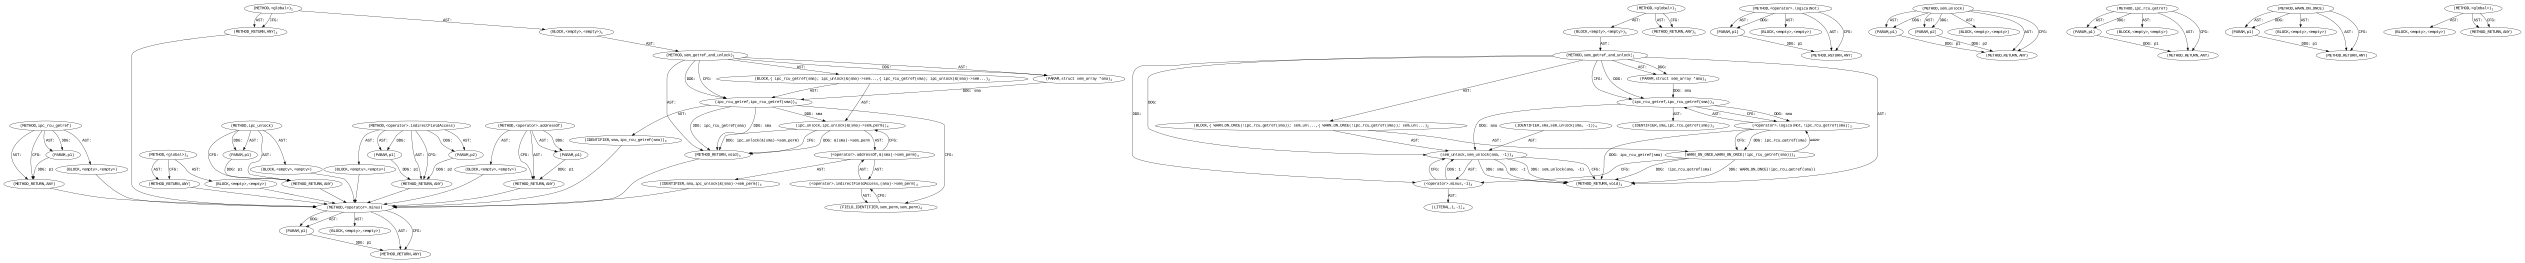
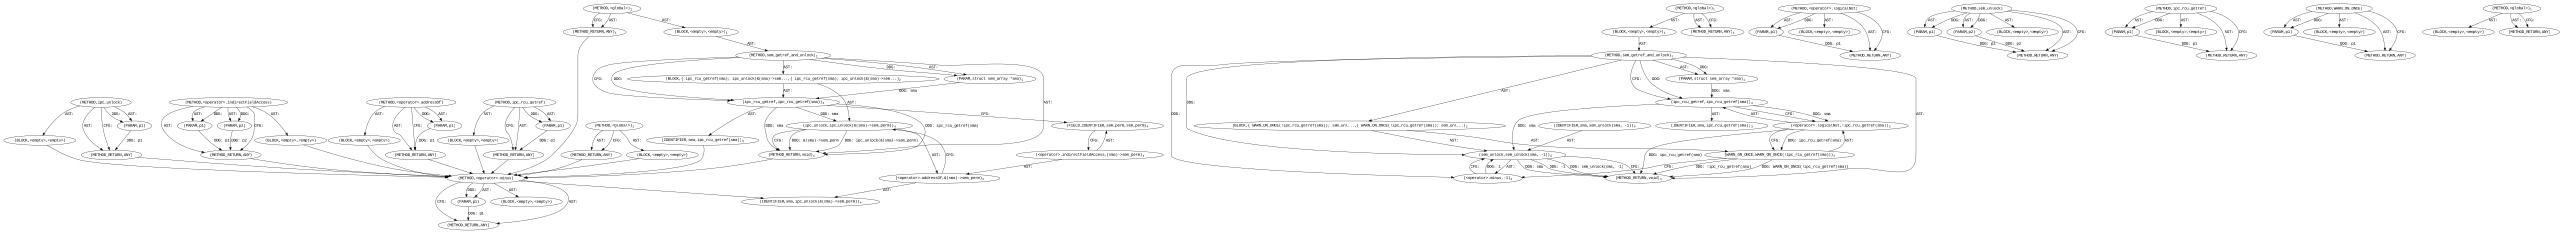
  digraph {
    fontname="Liberation Mono"
    node [fontname="Liberation Mono"]
    edge [fontname="Liberation Mono"]
    n1 [label=<(METHOD,&lt;global&gt;)<SUB>1</SUB>>]
    n2 [label=<(BLOCK,&lt;empty&gt;,&lt;empty&gt;)<SUB>1</SUB>>]
    n3 [label=<(METHOD_RETURN,ANY)<SUB>1</SUB>>]
    n4 [label=<(METHOD,sem_getref_and_unlock)<SUB>1</SUB>>]
    n5 [label=<(METHOD,&lt;operator&gt;.minus)>]
    n6 [label=<(PARAM,struct sem_array *sma)<SUB>1</SUB>>]
    n7 [label=<(BLOCK,{ 	ipc_rcu_getref(sma); 	ipc_unlock(&amp;(sma)-&gt;sem...,{ 	ipc_rcu_getref(sma); 	ipc_unlock(&amp;(sma)-&gt;sem...)<SUB>2</SUB>>]
    n8 [label=<(ipc_rcu_getref,ipc_rcu_getref(sma))<SUB>3</SUB>>]
    n9 [label=<(METHOD_RETURN,void)<SUB>1</SUB>>]
    n10 [label=<(ipc_unlock,ipc_unlock(&amp;(sma)-&gt;sem_perm))<SUB>4</SUB>>]
    n11 [label=<(IDENTIFIER,sma,ipc_rcu_getref(sma))<SUB>3</SUB>>]
    n12 [label=<(FIELD_IDENTIFIER,sem_perm,sem_perm)<SUB>4</SUB>>]
    n13 [label=<(&lt;operator&gt;.addressOf,&amp;(sma)-&gt;sem_perm)<SUB>4</SUB>>]
    n14 [label=<(&lt;operator&gt;.indirectFieldAccess,(sma)-&gt;sem_perm)<SUB>4</SUB>>]
    n15 [label=<(PARAM,p1)>]
    n16 [label=<(BLOCK,&lt;empty&gt;,&lt;empty&gt;)>]
    n17 [label=<(METHOD_RETURN,ANY)>]
    n18 [label=<(IDENTIFIER,sma,ipc_unlock(&amp;(sma)-&gt;sem_perm))<SUB>4</SUB>>]
    n19 [label=<(METHOD,ipc_unlock)>]
    n20 [label=<(PARAM,p1)>]
    n21 [label=<(BLOCK,&lt;empty&gt;,&lt;empty&gt;)>]
    n22 [label=<(METHOD_RETURN,ANY)>]
    n23 [label=<(METHOD,&lt;operator&gt;.indirectFieldAccess)>]
    n24 [label=<(PARAM,p1)>]
    n25 [label=<(PARAM,p2)>]
    n26 [label=<(BLOCK,&lt;empty&gt;,&lt;empty&gt;)>]
    n27 [label=<(METHOD_RETURN,ANY)>]
    n28 [label=<(METHOD,&lt;operator&gt;.addressOf)>]
    n29 [label=<(PARAM,p1)>]
    n30 [label=<(BLOCK,&lt;empty&gt;,&lt;empty&gt;)>]
    n31 [label=<(METHOD_RETURN,ANY)>]
    n32 [label=<(METHOD,ipc_rcu_getref)>]
    n33 [label=<(PARAM,p1)>]
    n34 [label=<(BLOCK,&lt;empty&gt;,&lt;empty&gt;)>]
    n35 [label=<(METHOD_RETURN,ANY)>]
    n36 [label=<(METHOD,&lt;global&gt;)<SUB>1</SUB>>]
    n37 [label=<(BLOCK,&lt;empty&gt;,&lt;empty&gt;)>]
    n38 [label=<(METHOD_RETURN,ANY)>]
    n39 [label=<(METHOD,&lt;global&gt;)<SUB>1</SUB>>]
    n40 [label=<(BLOCK,&lt;empty&gt;,&lt;empty&gt;)<SUB>1</SUB>>]
    n41 [label=<(METHOD_RETURN,ANY)<SUB>1</SUB>>]
    n42 [label=<(METHOD,sem_getref_and_unlock)<SUB>1</SUB>>]
    n43 [label=<(PARAM,struct sem_array *sma)<SUB>1</SUB>>]
    n44 [label=<(BLOCK,{ 	WARN_ON_ONCE(!ipc_rcu_getref(sma)); 	sem_unl...,{ 	WARN_ON_ONCE(!ipc_rcu_getref(sma)); 	sem_unl...)<SUB>2</SUB>>]
    n45 [label=<(ipc_rcu_getref,ipc_rcu_getref(sma))<SUB>3</SUB>>]
    n46 [label=<(sem_unlock,sem_unlock(sma, -1))<SUB>4</SUB>>]
    n47 [label=<(&lt;operator&gt;.minus,-1)<SUB>4</SUB>>]
    n48 [label=<(METHOD_RETURN,void)<SUB>1</SUB>>]
    n49 [label=<(WARN_ON_ONCE,WARN_ON_ONCE(!ipc_rcu_getref(sma)))<SUB>3</SUB>>]
    n50 [label=<(&lt;operator&gt;.logicalNot,!ipc_rcu_getref(sma))<SUB>3</SUB>>]
    n51 [label=<(IDENTIFIER,sma,ipc_rcu_getref(sma))<SUB>3</SUB>>]
-   n52 [label=<(LITERAL,1,-1)<SUB>4</SUB>>]
    n53 [label=<(IDENTIFIER,sma,sem_unlock(sma, -1))<SUB>4</SUB>>]
    n54 [label=<(METHOD,&lt;operator&gt;.logicalNot)>]
    n55 [label=<(PARAM,p1)>]
    n56 [label=<(BLOCK,&lt;empty&gt;,&lt;empty&gt;)>]
    n57 [label=<(METHOD_RETURN,ANY)>]
    n58 [label=<(METHOD,sem_unlock)>]
    n59 [label=<(PARAM,p1)>]
    n60 [label=<(PARAM,p2)>]
    n61 [label=<(BLOCK,&lt;empty&gt;,&lt;empty&gt;)>]
    n62 [label=<(METHOD_RETURN,ANY)>]
    n63 [label=<(METHOD,ipc_rcu_getref)>]
    n64 [label=<(PARAM,p1)>]
    n65 [label=<(BLOCK,&lt;empty&gt;,&lt;empty&gt;)>]
    n66 [label=<(METHOD_RETURN,ANY)>]
    n67 [label=<(METHOD,WARN_ON_ONCE)>]
    n68 [label=<(PARAM,p1)>]
    n69 [label=<(BLOCK,&lt;empty&gt;,&lt;empty&gt;)>]
    n70 [label=<(METHOD_RETURN,ANY)>]
    n71 [label=<(METHOD,&lt;global&gt;)<SUB>1</SUB>>]
    n72 [label=<(BLOCK,&lt;empty&gt;,&lt;empty&gt;)>]
    n73 [label=<(METHOD_RETURN,ANY)>]
    n1 -> n2 [label="AST: "]
    n1 -> n3 [label="AST: "]
    n1 -> n3 [label="CFG: "]
    n2 -> n4 [label="AST: "]
    n3 -> n5
    n4 -> n6 [label="AST: "]
    n4 -> n6 [label="DDG: "]
    n4 -> n7 [label="AST: "]
    n4 -> n8 [label="CFG: "]
    n4 -> n8 [label="DDG: "]
    n4 -> n9 [label="AST: "]
    n5 -> n15 [label="AST: "]
    n5 -> n15 [label="DDG: "]
    n5 -> n16 [label="AST: "]
    n5 -> n17 [label="AST: "]
    n5 -> n17 [label="CFG: "]
    n6 -> n8 [label="DDG: sma"]
    n7 -> n8 [label="AST: "]
    n7 -> n10 [label="AST: "]
    n8 -> n9 [label="DDG: sma"]
    n8 -> n9 [label="DDG: ipc_rcu_getref(sma)"]
    n8 -> n10 [label="DDG: sma"]
    n8 -> n11 [label="AST: "]
    n8 -> n12 [label="CFG: "]
    n9 -> n5
    n10 -> n9 [label="CFG: "]
    n10 -> n9 [label="DDG: &amp;(sma)-&gt;sem_perm"]
    n10 -> n9 [label="DDG: ipc_unlock(&amp;(sma)-&gt;sem_perm)"]
    n10 -> n13 [label="AST: "]
    n11 -> n5
    n12 -> n14 [label="CFG: "]
    n13 -> n10 [label="CFG: "]
-   n13 -> n14 [label="AST: "]
    n13 -> n18 [label="AST: "]
    n14 -> n12 [label="AST: "]
    n14 -> n13 [label="AST: "]
    n15 -> n17 [label="DDG: p1"]
-   n18 -> n5
+   n5 -> n18
    n19 -> n20 [label="AST: "]
    n19 -> n20 [label="DDG: "]
    n19 -> n21 [label="AST: "]
    n19 -> n22 [label="AST: "]
    n19 -> n22 [label="CFG: "]
    n20 -> n22 [label="DDG: p1"]
    n21 -> n5
    n22 -> n5
    n23 -> n24 [label="AST: "]
    n23 -> n24 [label="DDG: "]
    n23 -> n25 [label="AST: "]
    n23 -> n25 [label="DDG: "]
    n23 -> n26 [label="AST: "]
    n23 -> n27 [label="AST: "]
    n23 -> n27 [label="CFG: "]
    n24 -> n27 [label="DDG: p1"]
    n25 -> n27 [label="DDG: p2"]
    n26 -> n5
    n27 -> n5
    n28 -> n29 [label="AST: "]
    n28 -> n29 [label="DDG: "]
    n28 -> n30 [label="AST: "]
    n28 -> n31 [label="AST: "]
    n28 -> n31 [label="CFG: "]
    n29 -> n31 [label="DDG: p1"]
    n30 -> n5
    n31 -> n5
    n32 -> n33 [label="AST: "]
    n32 -> n33 [label="DDG: "]
    n32 -> n34 [label="AST: "]
    n32 -> n35 [label="AST: "]
    n32 -> n35 [label="CFG: "]
    n33 -> n35 [label="DDG: p1"]
    n34 -> n5
    n35 -> n5
    n36 -> n37 [label="AST: "]
    n36 -> n38 [label="AST: "]
    n36 -> n38 [label="CFG: "]
    n37 -> n5
    n38 -> n5
    n39 -> n40 [label="AST: "]
    n39 -> n41 [label="AST: "]
    n39 -> n41 [label="CFG: "]
    n40 -> n42 [label="AST: "]
    n42 -> n43 [label="AST: "]
    n42 -> n43 [label="DDG: "]
    n42 -> n44 [label="AST: "]
    n42 -> n45 [label="CFG: "]
    n42 -> n45 [label="DDG: "]
    n42 -> n46 [label="DDG: "]
    n42 -> n47 [label="DDG: "]
    n42 -> n48 [label="AST: "]
    n43 -> n45 [label="DDG: sma"]
    n44 -> n46 [label="AST: "]
    n44 -> n49 [label="AST: "]
    n45 -> n46 [label="DDG: sma"]
    n45 -> n50 [label="CFG: "]
    n45 -> n50 [label="DDG: sma"]
    n45 -> n51 [label="AST: "]
    n46 -> n47 [label="AST: "]
    n46 -> n48 [label="CFG: "]
    n46 -> n48 [label="DDG: sma"]
    n46 -> n48 [label="DDG: -1"]
    n46 -> n48 [label="DDG: sem_unlock(sma, -1)"]
    n47 -> n46 [label="CFG: "]
    n47 -> n46 [label="DDG: 1"]
-   n47 -> n52 [label="AST: "]
    n49 -> n47 [label="CFG: "]
    n49 -> n48 [label="DDG: !ipc_rcu_getref(sma)"]
    n49 -> n48 [label="DDG: WARN_ON_ONCE(!ipc_rcu_getref(sma))"]
-   n49 -> n50 [label="WARN: "]
+   n49 -> n50 [label="AST: "]
    n50 -> n45 [label="AST: "]
    n50 -> n48 [label="DDG: ipc_rcu_getref(sma)"]
    n50 -> n49 [label="CFG: "]
    n50 -> n49 [label="DDG: ipc_rcu_getref(sma)"]
    n53 -> n46 [label="AST: "]
    n54 -> n55 [label="AST: "]
    n54 -> n55 [label="DDG: "]
    n54 -> n56 [label="AST: "]
    n54 -> n57 [label="AST: "]
    n54 -> n57 [label="CFG: "]
    n55 -> n57 [label="DDG: p1"]
    n58 -> n59 [label="AST: "]
    n58 -> n59 [label="DDG: "]
    n58 -> n60 [label="AST: "]
    n58 -> n60 [label="DDG: "]
    n58 -> n61 [label="AST: "]
    n58 -> n62 [label="AST: "]
    n58 -> n62 [label="CFG: "]
    n59 -> n62 [label="DDG: p1"]
    n60 -> n62 [label="DDG: p2"]
    n63 -> n64 [label="AST: "]
    n63 -> n64 [label="DDG: "]
    n63 -> n65 [label="AST: "]
    n63 -> n66 [label="AST: "]
    n63 -> n66 [label="CFG: "]
    n64 -> n66 [label="DDG: p1"]
    n67 -> n68 [label="AST: "]
    n67 -> n68 [label="DDG: "]
    n67 -> n69 [label="AST: "]
    n67 -> n70 [label="AST: "]
    n67 -> n70 [label="CFG: "]
    n68 -> n70 [label="DDG: p1"]
    n71 -> n72 [label="AST: "]
    n71 -> n73 [label="AST: "]
    n71 -> n73 [label="CFG: "]
  }
